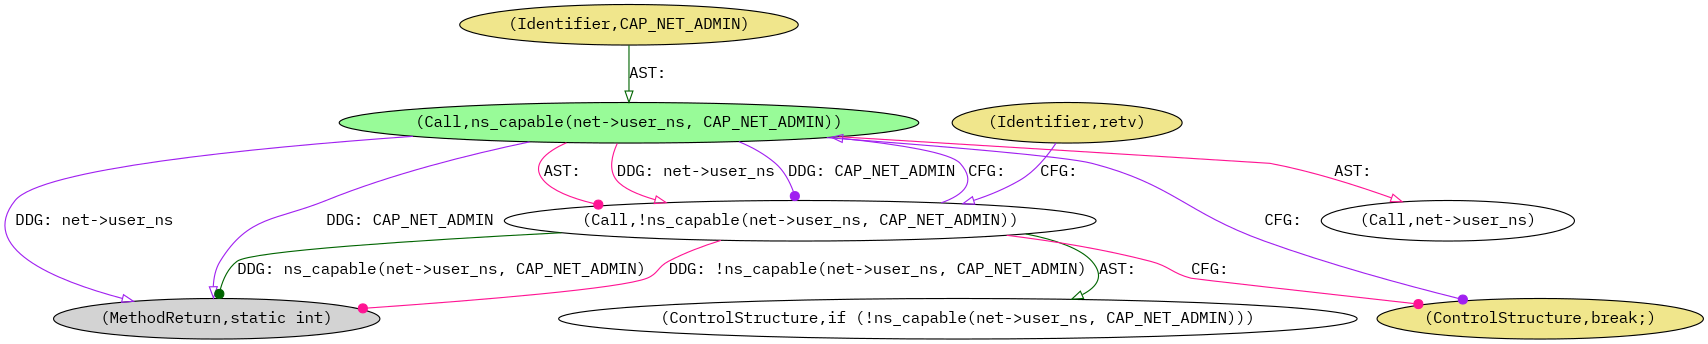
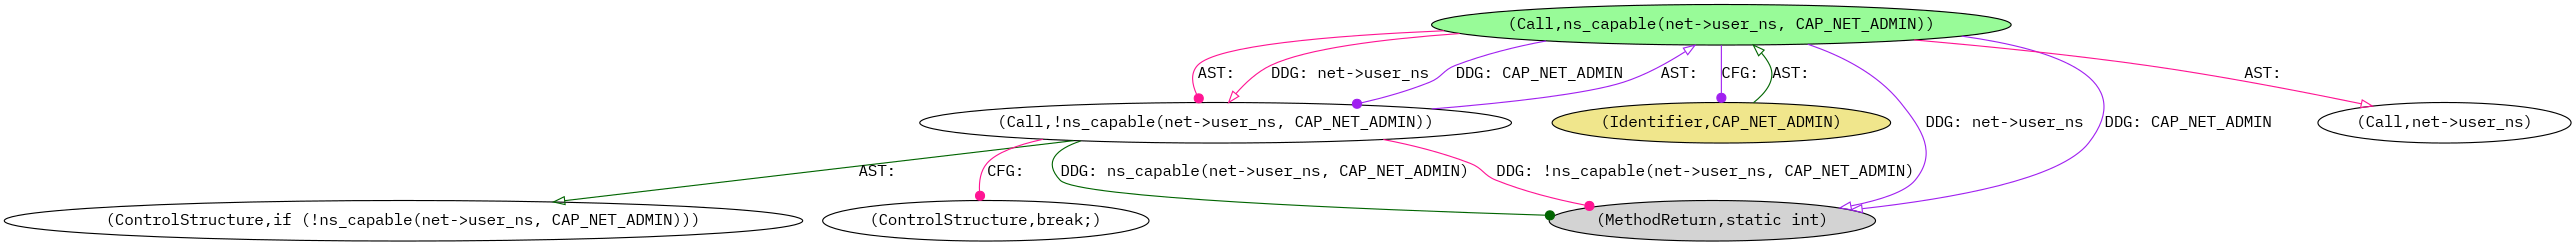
  digraph {
    fontname="IBM Plex Mono"
    node [fillcolor=white fontname="IBM Plex Mono" style=filled]
    edge [arrowhead=onormal color=purple fontname="IBM Plex Mono"]
    n1 [fillcolor=palegreen label="(Call,ns_capable(net->user_ns, CAP_NET_ADMIN))"]
    n2 [label="(Call,!ns_capable(net->user_ns, CAP_NET_ADMIN))"]
    n3 [fillcolor=khaki label="(Identifier,CAP_NET_ADMIN)"]
    n4 [fillcolor=lightgrey label="(MethodReturn,static int)"]
    n5 [label="(Call,net->user_ns)"]
    n6 [label="(ControlStructure,if (!ns_capable(net->user_ns, CAP_NET_ADMIN)))"]
-   n7 [fillcolor=khaki label="(ControlStructure,break;)"]
-   n8 [fillcolor=khaki label="(Identifier,retv)"]
+   n7 [label="(ControlStructure,break;)"]
    n1 -> n2 [arrowhead=dot color=deeppink label="AST: "]
    n1 -> n2 [color=deeppink label="DDG: net->user_ns"]
    n1 -> n2 [arrowhead=dot label="DDG: CAP_NET_ADMIN"]
-   n1 -> n7 [arrowhead=dot label="CFG: "]
+   n1 -> n3 [arrowhead=dot label="CFG: "]
    n1 -> n4 [label="DDG: net->user_ns"]
    n1 -> n4 [label="DDG: CAP_NET_ADMIN"]
    n1 -> n5 [color=deeppink label="AST: "]
-   n2 -> n1 [label="CFG: "]
+   n2 -> n1 [label="AST: "]
    n2 -> n4 [arrowhead=dot color=darkgreen label="DDG: ns_capable(net->user_ns, CAP_NET_ADMIN)"]
    n2 -> n4 [arrowhead=dot color=deeppink label="DDG: !ns_capable(net->user_ns, CAP_NET_ADMIN)"]
    n2 -> n6 [color=darkgreen label="AST: "]
    n2 -> n7 [arrowhead=dot color=deeppink label="CFG: "]
    n3 -> n1 [color=darkgreen label="AST: "]
-   n8 -> n2 [label="CFG: "]
  }
